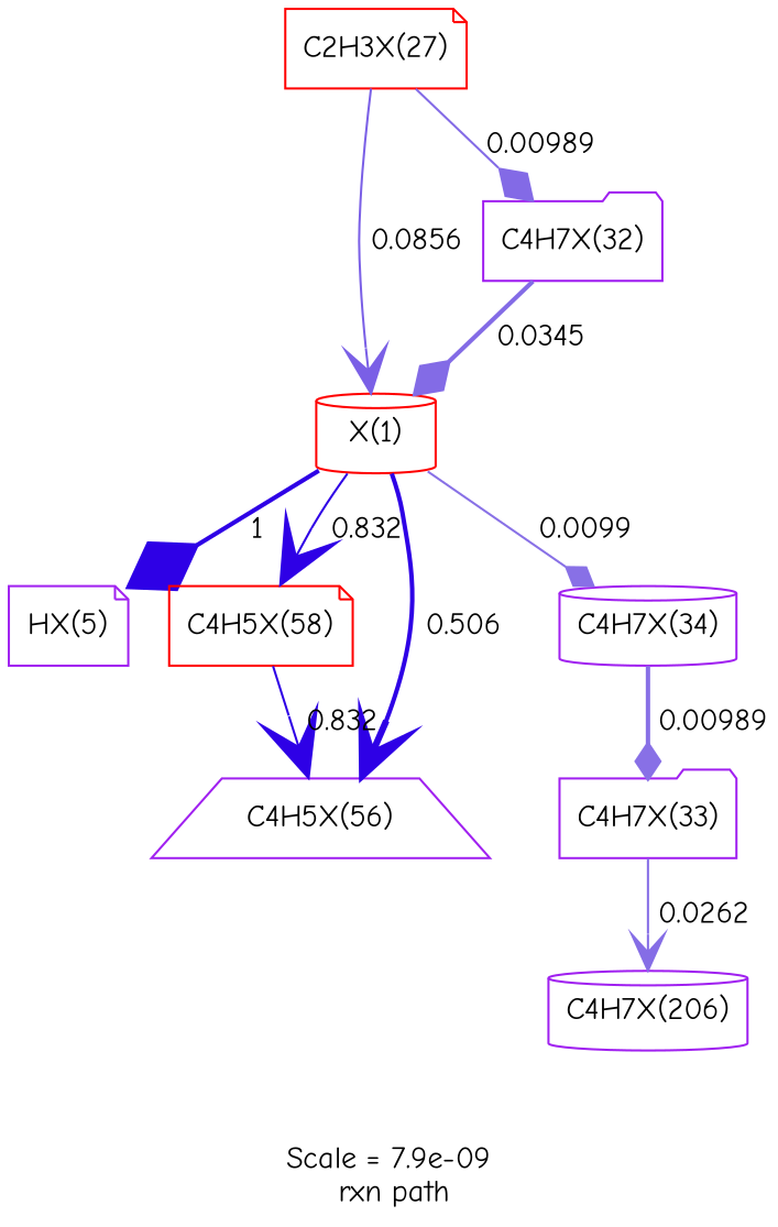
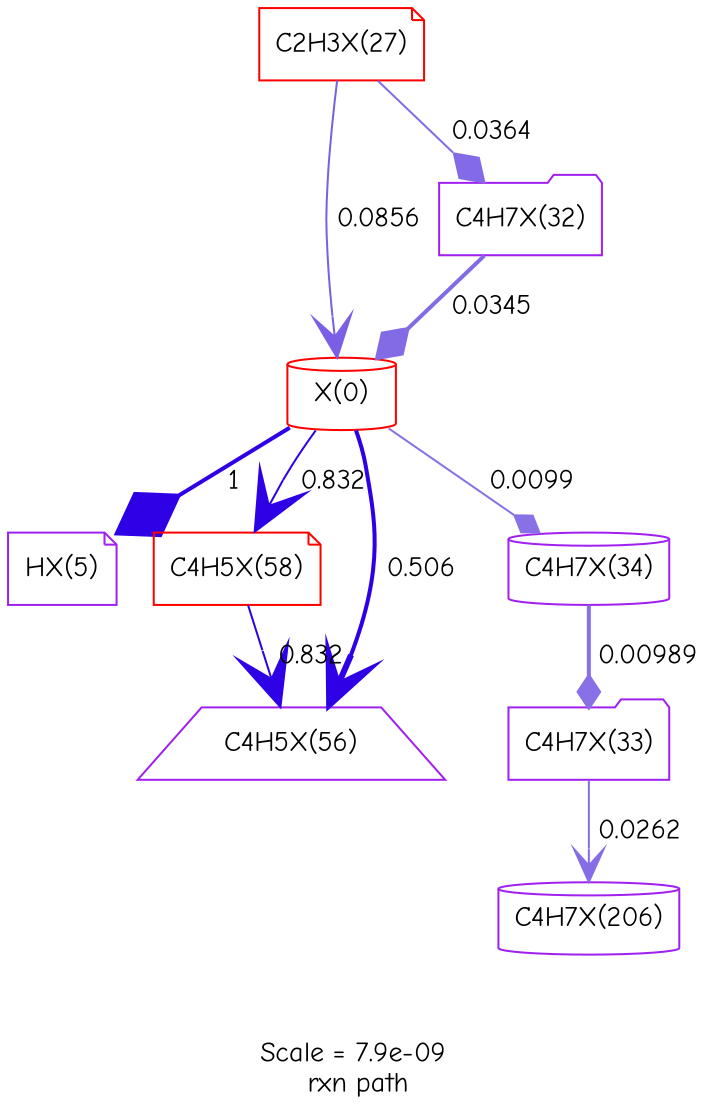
  digraph {
    fontname="Comic Neue"
    label="Scale = 7.9e-09\l rxn path"
    node [color=purple fontname="Comic Neue" shape=cylinder]
    edge [arrowhead=diamond arrowsize=2.93 color="0.7, 1.33, 0.9" fontname="Comic Neue" style=solid]
-   n1 [color=red label="X(1)"]
+   n1 [color=red label="X(0)"]
    n2 [label="HX(5)" shape=note]
    n3 [color=red label="C4H5X(58)" shape=note]
    n4 [label="C4H5X(56)" shape=trapezium]
    n5 [label="C4H7X(34)"]
    n6 [label="C4H7X(33)" shape=folder]
    n7 [color=red label="C2H3X(27)" shape=note]
    n8 [label="C4H7X(32)" shape=folder]
    n9 [label="C4H7X(206)"]
    n1 -> n2 [arrowsize=3 color="0.7, 1.5, 0.9" label=" 1" style=bold]
    n1 -> n3 [arrowhead=vee label=" 0.832"]
    n1 -> n4 [arrowhead=vee arrowsize=2.74 color="0.7, 1.01, 0.9" label=" 0.506" style=bold]
    n1 -> n5 [arrowsize=1.26 color="0.7, 0.51, 0.9" label=" 0.0099"]
    n3 -> n4 [arrowhead=vee label=" 0.832"]
    n5 -> n6 [arrowsize=1.26 color="0.7, 0.51, 0.9" label=" 0.00989" style=bold]
    n6 -> n9 [arrowhead=vee arrowsize=1.63 color="0.7, 0.526, 0.9" label=" 0.0262"]
    n7 -> n1 [arrowhead=vee arrowsize=2.07 color="0.7, 0.586, 0.9" label=" 0.0856"]
-   n7 -> n8 [arrowsize=1.75 color="0.7, 0.536, 0.9" label=" 0.00989"]
+   n7 -> n8 [arrowsize=1.75 color="0.7, 0.536, 0.9" label=" 0.0364"]
    n8 -> n1 [arrowsize=1.73 color="0.7, 0.534, 0.9" label=" 0.0345" style=bold]
  }
